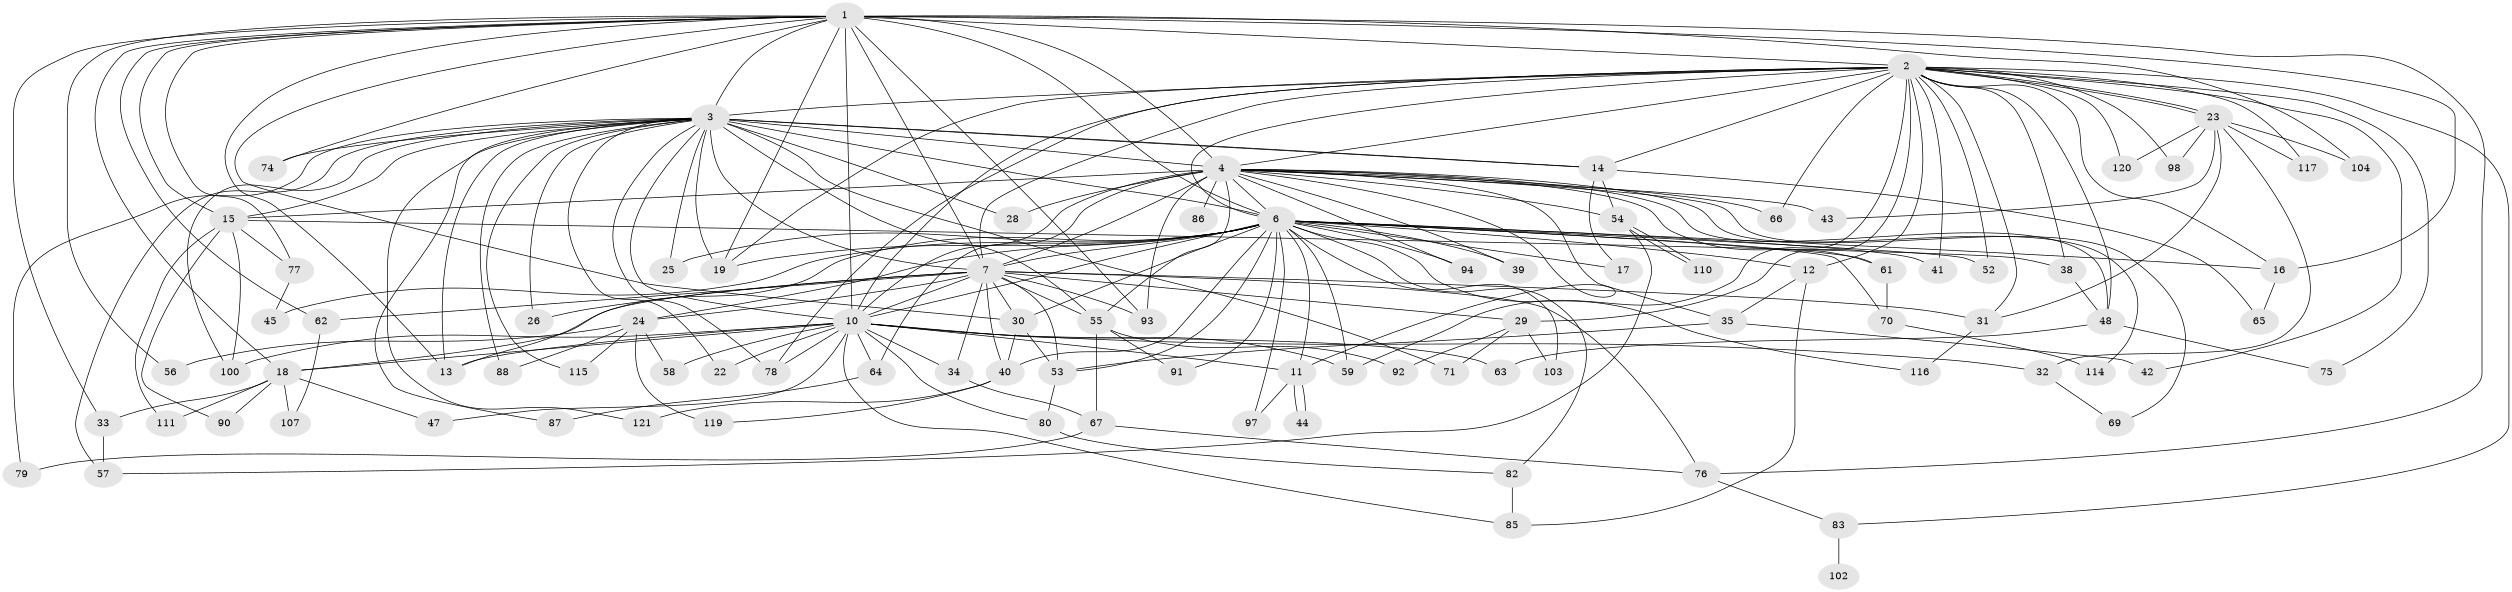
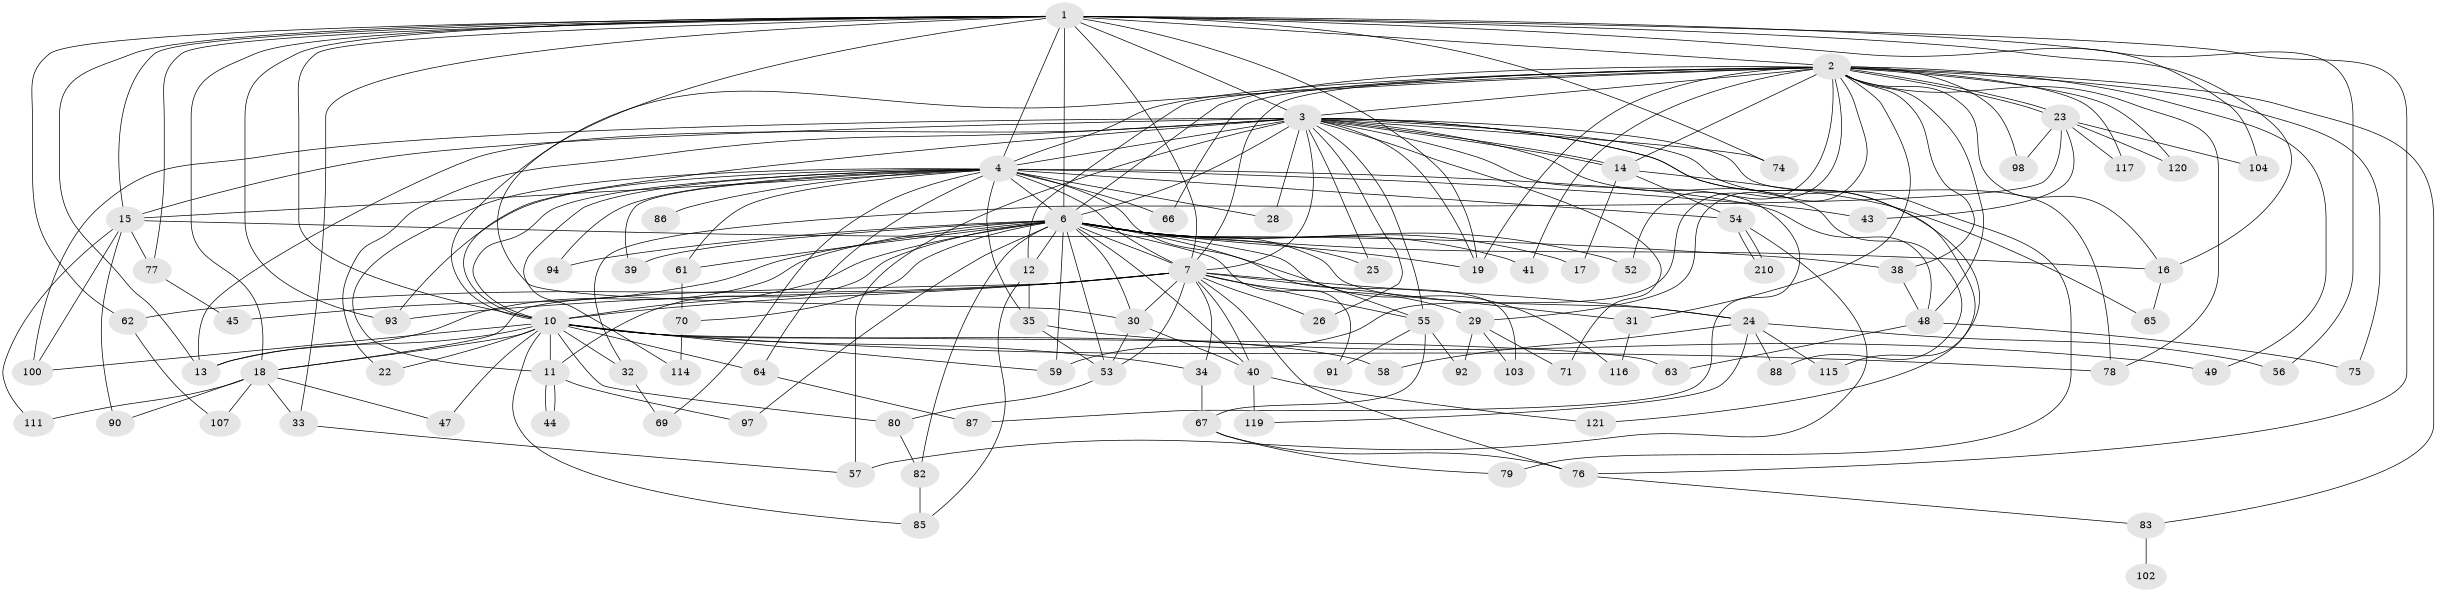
  graph {
    node [color=gray90 style=filled]
    1 [super="+8"]
    2 [super="+99"]
    3 [super="+5"]
    4 [super="+9"]
    6 [super="+72"]
    7 [super="+42"]
    10 [super="+50"]
    13 [super="+84"]
    15 [super="+21"]
    16 [super="+118"]
    18 [super="+27"]
    19 [super="+20"]
    30 [super="+37"]
    33
    56
    62 [super="+95"]
    74
    76 [super="+109"]
    77
    93 [super="+105"]
    104
    12 [super="+113"]
    14 [super="+51"]
    23 [super="+36"]
    29
    31
    38
    41
    48 [super="+68"]
-   49 [label=42]
+   49
    52
    59 [super="+106"]
    66
    75
    78
    83
    98
    117
    120
    22
    25
    26
    28
    55 [super="+96"]
    57 [super="+108"]
    71
    79
    87
    88
    100 [super="+101"]
    115
    121
    11 [super="+112"]
    35 [super="+81"]
    39
    43
    54
    61
    64
    69
    86
    94
    114
    17
    24 [super="+46"]
    40 [super="+73"]
    45
    53 [super="+89"]
    70
    82
    91
    97
    103
    116
    34
    32
    47
    58
    63
    80
    85
    90
    111
    65
    107
    92
    102
    67
    44
-   110
+   110 [label=210]
    119
    1 -- 2 [weight=2]
    1 -- 3 [weight=4]
    1 -- 4 [weight=4]
    1 -- 6 [weight=2]
    1 -- 7 [weight=2]
    1 -- 10 [weight=2]
    1 -- 13
    1 -- 15
    1 -- 16
    1 -- 18
    1 -- 19
    1 -- 30
    1 -- 33
    1 -- 56
    1 -- 62
    1 -- 74
    1 -- 76
    1 -- 77
    1 -- 93
    1 -- 104
    2 -- 3 [weight=2]
    2 -- 4 [weight=2]
    2 -- 6
    2 -- 7
    2 -- 10
    2 -- 16
    2 -- 19
    2 -- 12
    2 -- 14
    2 -- 23
    2 -- 23
    2 -- 29
    2 -- 31
    2 -- 38
    2 -- 41
    2 -- 48
    2 -- 49
    2 -- 52
    2 -- 59
    2 -- 66
    2 -- 75
    2 -- 78
    2 -- 83
    2 -- 98
    2 -- 117
    2 -- 120
    3 -- 4 [weight=4]
    3 -- 6 [weight=2]
    3 -- 7 [weight=2]
    3 -- 10 [weight=2]
    3 -- 13
    3 -- 15
    3 -- 19
    3 -- 74
    3 -- 14
    3 -- 14
    3 -- 78
    3 -- 22
    3 -- 25
    3 -- 26
    3 -- 28
    3 -- 55
    3 -- 57
    3 -- 71
    3 -- 79
    3 -- 87
    3 -- 88
    3 -- 100
    3 -- 115
    3 -- 121
    4 -- 6 [weight=2]
    4 -- 7 [weight=3]
    4 -- 10 [weight=2]
    4 -- 15
    4 -- 93
    4 -- 48
    4 -- 66
    4 -- 28
    4 -- 55
    4 -- 11
    4 -- 35
    4 -- 39
    4 -- 43
    4 -- 54
    4 -- 61
    4 -- 64
    4 -- 69
    4 -- 86
    4 -- 94
    4 -- 114
    6 -- 7
    6 -- 10
    6 -- 13
    6 -- 16
    6 -- 19
    6 -- 30
    6 -- 12
    6 -- 41
    6 -- 52
    6 -- 59
    6 -- 25
    6 -- 11
    6 -- 39
    6 -- 61
    6 -- 94
    6 -- 17
    6 -- 24
    6 -- 40
    6 -- 45
    6 -- 53
    6 -- 70
    6 -- 82
    6 -- 91
    6 -- 97
    6 -- 103
    6 -- 116
    7 -- 10
    7 -- 18
    7 -- 30
    7 -- 62
    7 -- 76
    7 -- 93
    7 -- 29
    7 -- 31
    7 -- 26
    7 -- 55
    7 -- 24 [weight=2]
    7 -- 40
    7 -- 53
    7 -- 34
    10 -- 13
    10 -- 18
    10 -- 59
    10 -- 78
    10 -- 22
    10 -- 100
    10 -- 11
    10 -- 64
    10 -- 34
    10 -- 32
    10 -- 47
    10 -- 58
    10 -- 63
    10 -- 80
    10 -- 85
    15 -- 77
    15 -- 38
    15 -- 100
    15 -- 90
    15 -- 111
    16 -- 65
    18 -- 33
    18 -- 47
    18 -- 90
    18 -- 111
    18 -- 107
    30 -- 40
    30 -- 53
    33 -- 57
    62 -- 107
    76 -- 83
    77 -- 45
    12 -- 35
    12 -- 85
    14 -- 54
    14 -- 17
    14 -- 65
    23 -- 104
-   23 -- 31
    23 -- 98
    23 -- 117
    23 -- 120
    23 -- 43
    23 -- 32
    29 -- 71
    29 -- 103
    29 -- 92
    31 -- 116
    38 -- 48
    48 -- 75
    48 -- 63
    83 -- 102
    55 -- 91
    55 -- 92
    55 -- 67
    11 -- 97
    11 -- 44
    11 -- 44
    35 -- 49
    35 -- 53
    54 -- 57
    54 -- 110
    54 -- 110
    61 -- 70
    64 -- 87
    24 -- 56
    24 -- 88
    24 -- 115
    24 -- 58
    24 -- 119
    40 -- 121
    40 -- 119
    53 -- 80
    70 -- 114
    82 -- 85
    34 -- 67
    32 -- 69
    80 -- 82
    67 -- 76
    67 -- 79
  }
